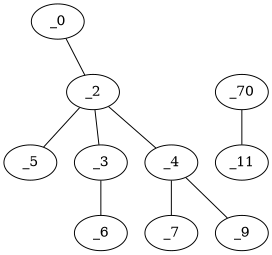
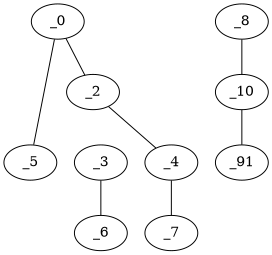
  graph {
    node [charge=0 chem=1 symbol="C  " x=2.866 y=0.5]
    edge [valence=1]
    n1 [label=_0]
    _2 [chem=4 symbol="N  " x=3.7321 y=0]
    _5 [x=2 y=0]
    _3 [x=3.7321 y=-1]
    _4 [charge=1 chem=4 symbol="N  " x=4.5981]
    _6 [y=-1.5]
    _7 [chem=4 symbol="N  " x=5.4641 y=0]
-   _9 [charge=-1 chem=2 symbol="O  " x=4.5981 y=1.5]
-   _10 [x=7.1962 y=0 label=_70]
-   _11 [x=8.0622]
+   _8 [chem=2 symbol="O  " x=6.3301]
+   _10 [x=7.1962 y=0]
+   _11 [x=8.0622 label=_91]
    n1 -- _2
-   _2 -- _5
-   _2 -- _3
+   n1 -- _5
    _2 -- _4
    _3 -- _6
    _4 -- _7 [valence=2]
-   _4 -- _9
+   _8 -- _10
    _10 -- _11
  }
